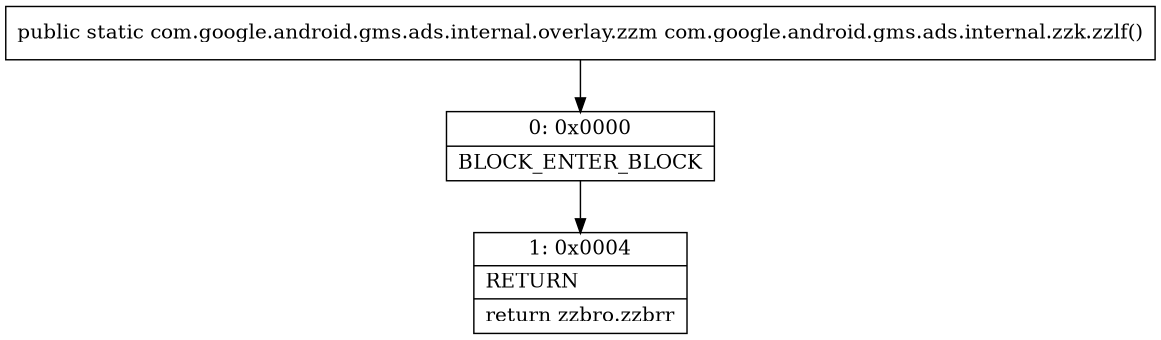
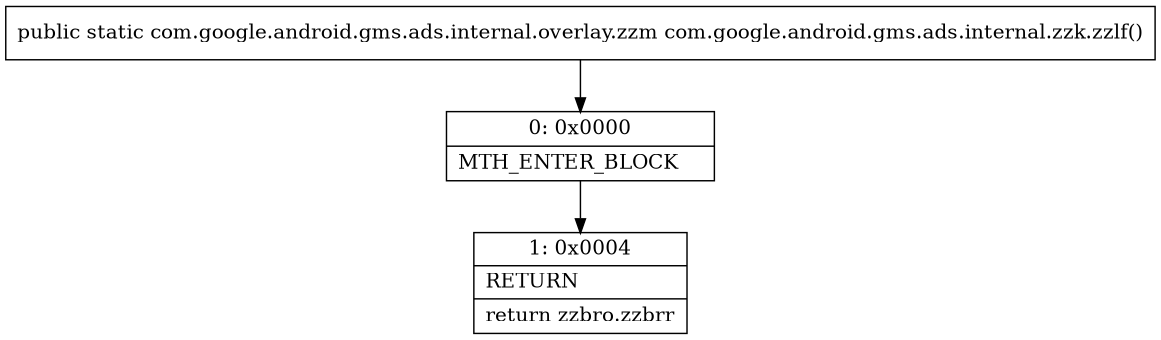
  digraph {
    node [shape=record]
-   n1 [label="{0\:\ 0x0000|BLOCK_ENTER_BLOCK\l}"]
+   n1 [label="{0\:\ 0x0000|MTH_ENTER_BLOCK\l}"]
    n2 [label="{1\:\ 0x0004|RETURN\l|return zzbro.zzbrr\l}"]
    n3 [label="{public static com.google.android.gms.ads.internal.overlay.zzm com.google.android.gms.ads.internal.zzk.zzlf() }"]
    n1 -> n2
    n3 -> n1
  }
